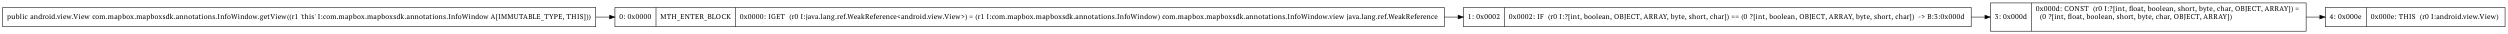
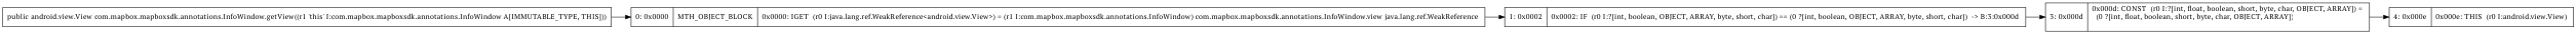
  digraph {
    fontname="PT Serif"
    rankdir=LR
    node [fontname="PT Serif" shape=record]
    edge [fontname="PT Serif"]
-   n1 [label="{0\:\ 0x0000|MTH_ENTER_BLOCK\l|0x0000: IGET  (r0 I:java.lang.ref.WeakReference\<android.view.View\>) = (r1 I:com.mapbox.mapboxsdk.annotations.InfoWindow) com.mapbox.mapboxsdk.annotations.InfoWindow.view java.lang.ref.WeakReference \l}"]
+   n1 [label="{0\:\ 0x0000|MTH_OBJECT_BLOCK\l|0x0000: IGET  (r0 I:java.lang.ref.WeakReference\<android.view.View\>) = (r1 I:com.mapbox.mapboxsdk.annotations.InfoWindow) com.mapbox.mapboxsdk.annotations.InfoWindow.view java.lang.ref.WeakReference \l}"]
    n2 [label="{1\:\ 0x0002|0x0002: IF  (r0 I:?[int, boolean, OBJECT, ARRAY, byte, short, char]) == (0 ?[int, boolean, OBJECT, ARRAY, byte, short, char])  \-\> B:3:0x000d \l}"]
    n3 [label="{3\:\ 0x000d|0x000d: CONST  (r0 I:?[int, float, boolean, short, byte, char, OBJECT, ARRAY]) = \l  (0 ?[int, float, boolean, short, byte, char, OBJECT, ARRAY])\l \l}"]
    n4 [label="{4\:\ 0x000e|0x000e: THIS  (r0 I:android.view.View) \l}"]
    n5 [label="{public android.view.View com.mapbox.mapboxsdk.annotations.InfoWindow.getView((r1 'this' I:com.mapbox.mapboxsdk.annotations.InfoWindow A[IMMUTABLE_TYPE, THIS])) }"]
    n1 -> n2
    n2 -> n3
    n3 -> n4
    n5 -> n1
  }
